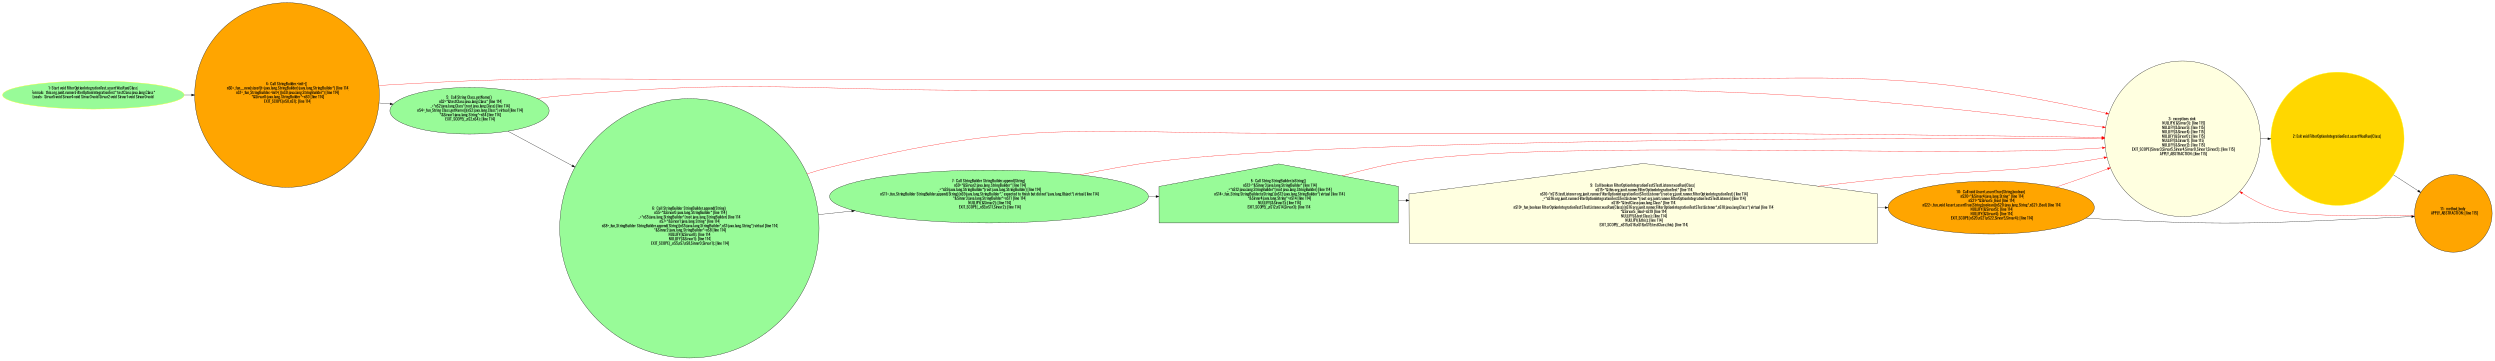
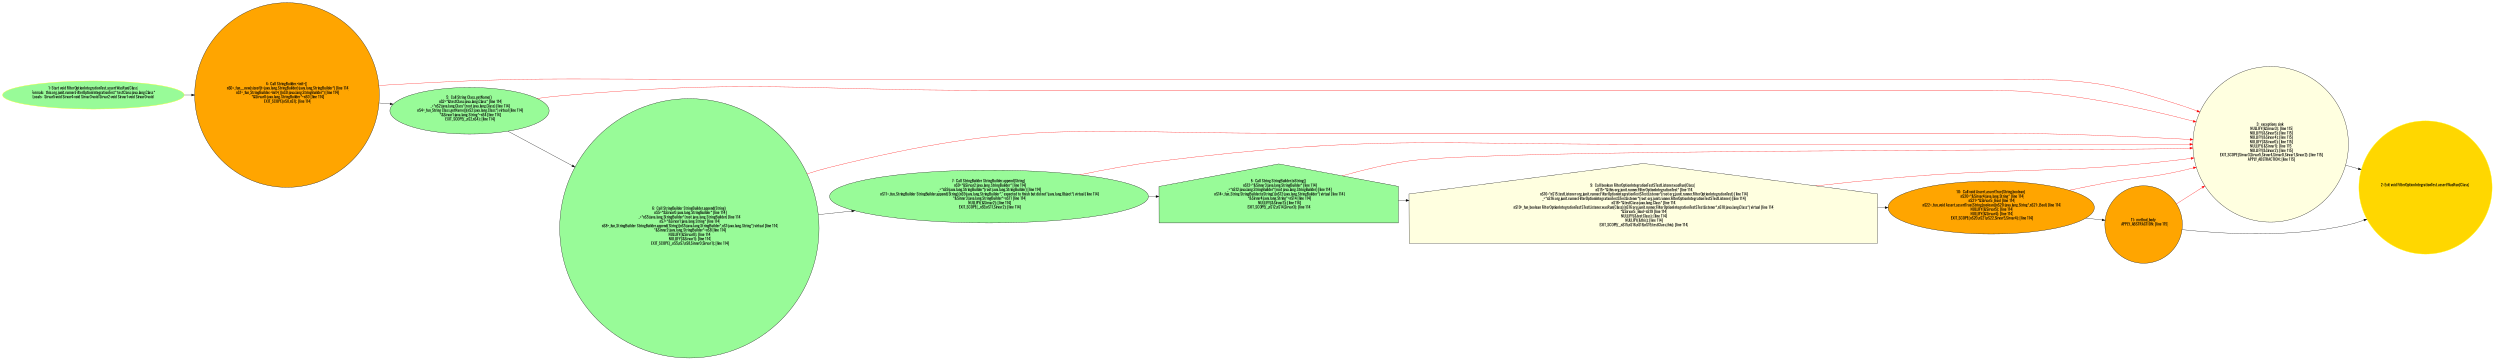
  digraph {
    rankdir=LR
    fontname=Oswald
    node [style=filled fillcolor=palegreen shape=circle fontname=Oswald]
    edge [fontname=Oswald]
    n1 [color=yellow label="1: Start void FilterOptionIntegrationTest.assertWasRun(Class)\nFormals:  this:org.junit.runner.FilterOptionIntegrationTest* testClass:java.lang.Class*\nLocals:  $irvar5:void $irvar4:void $irvar3:void $irvar2:void $irvar1:void $irvar0:void \n  " shape=ellipse]
    n2 [label="4:  Call StringBuilder.<init>() \n   n$0=_fun___new(sizeof(t=java.lang.StringBuilder):java.lang.StringBuilder*) [line 114]\n  n$1=_fun_StringBuilder.<init>()(n$0:java.lang.StringBuilder*) [line 114]\n  *&$irvar0:java.lang.StringBuilder*=n$0 [line 114]\n  EXIT_SCOPE(n$0,n$1); [line 114]\n " fillcolor=orange]
    n3 [label="3:  exceptions sink \n   NULLIFY(&$irvar3); [line 115]\n  NULLIFY(&$irvar5); [line 115]\n  NULLIFY(&$irvar4); [line 115]\n  NULLIFY(&$irvar0); [line 115]\n  NULLIFY(&$irvar1); [line 115]\n  NULLIFY(&$irvar2); [line 115]\n  EXIT_SCOPE($irvar3,$irvar5,$irvar4,$irvar0,$irvar1,$irvar2); [line 115]\n  APPLY_ABSTRACTION; [line 115]\n " fillcolor=lightyellow]
    n4 [label="5:  Call String Class.getName() \n   n$2=*&testClass:java.lang.Class* [line 114]\n  _=*n$2:java.lang.Class*(root java.lang.Class) [line 114]\n  n$4=_fun_String Class.getName()(n$2:java.lang.Class*) virtual [line 114]\n  *&$irvar1:java.lang.String*=n$4 [line 114]\n  EXIT_SCOPE(_,n$2,n$4); [line 114]\n " shape=ellipse]
    n5 [color=yellow label="2: Exit void FilterOptionIntegrationTest.assertWasRun(Class) \n  " fillcolor=gold]
    n6 [label="6:  Call StringBuilder StringBuilder.append(String) \n   n$5=*&$irvar0:java.lang.StringBuilder* [line 114]\n  _=*n$5:java.lang.StringBuilder*(root java.lang.StringBuilder) [line 114]\n  n$7=*&$irvar1:java.lang.String* [line 114]\n  n$8=_fun_StringBuilder StringBuilder.append(String)(n$5:java.lang.StringBuilder*,n$7:java.lang.String*) virtual [line 114]\n  *&$irvar2:java.lang.StringBuilder*=n$8 [line 114]\n  NULLIFY(&$irvar0); [line 114]\n  NULLIFY(&$irvar1); [line 114]\n  EXIT_SCOPE(_,n$5,n$7,n$8,$irvar0,$irvar1); [line 114]\n "]
    n7 [label="7:  Call StringBuilder StringBuilder.append(String) \n   n$9=*&$irvar2:java.lang.StringBuilder* [line 114]\n  _=*n$9:java.lang.StringBuilder*(root java.lang.StringBuilder) [line 114]\n  n$11=_fun_StringBuilder StringBuilder.append(String)(n$9:java.lang.StringBuilder*,\" expected to finish but did not\":java.lang.Object*) virtual [line 114]\n  *&$irvar3:java.lang.StringBuilder*=n$11 [line 114]\n  NULLIFY(&$irvar2); [line 114]\n  EXIT_SCOPE(_,n$9,n$11,$irvar2); [line 114]\n " shape=ellipse]
    n8 [label="8:  Call String StringBuilder.toString() \n   n$12=*&$irvar3:java.lang.StringBuilder* [line 114]\n  _=*n$12:java.lang.StringBuilder*(root java.lang.StringBuilder) [line 114]\n  n$14=_fun_String StringBuilder.toString()(n$12:java.lang.StringBuilder*) virtual [line 114]\n  *&$irvar4:java.lang.String*=n$14 [line 114]\n  NULLIFY(&$irvar3); [line 114]\n  EXIT_SCOPE(_,n$12,n$14,$irvar3); [line 114]\n " shape=house]
    n9 [label="9:  Call boolean FilterOptionIntegrationTest$TestListener.wasRun(Class) \n   n$15=*&this:org.junit.runner.FilterOptionIntegrationTest* [line 114]\n  n$16=*n$15.testListener:org.junit.runner.FilterOptionIntegrationTest$TestListener*(root org.junit.runner.FilterOptionIntegrationTest) [line 114]\n  _=*n$16:org.junit.runner.FilterOptionIntegrationTest$TestListener*(root org.junit.runner.FilterOptionIntegrationTest$TestListener) [line 114]\n  n$18=*&testClass:java.lang.Class* [line 114]\n  n$19=_fun_boolean FilterOptionIntegrationTest$TestListener.wasRun(Class)(n$16:org.junit.runner.FilterOptionIntegrationTest$TestListener*,n$18:java.lang.Class*) virtual [line 114]\n  *&$irvar5:_Bool=n$19 [line 114]\n  NULLIFY(&testClass); [line 114]\n  NULLIFY(&this); [line 114]\n  EXIT_SCOPE(_,n$15,n$16,n$18,n$19,testClass,this); [line 114]\n " shape=house fillcolor=lightyellow]
    n10 [label="10:  Call void Assert.assertTrue(String,boolean) \n   n$20=*&$irvar4:java.lang.String* [line 114]\n  n$21=*&$irvar5:_Bool [line 114]\n  n$22=_fun_void Assert.assertTrue(String,boolean)(n$20:java.lang.String*,n$21:_Bool) [line 114]\n  NULLIFY(&$irvar5); [line 114]\n  NULLIFY(&$irvar4); [line 114]\n  EXIT_SCOPE(n$20,n$21,n$22,$irvar5,$irvar4); [line 114]\n " shape=ellipse fillcolor=orange]
    n11 [label="11:  method_body \n   APPLY_ABSTRACTION; [line 115]\n " fillcolor=orange]
    n1 -> n2
    n2 -> n3 [color=red]
    n2 -> n4
    n3 -> n5
    n4 -> n3 [color=red]
    n4 -> n6
    n6 -> n3 [color=red]
    n6 -> n7
    n7 -> n3 [color=red]
    n7 -> n8
    n8 -> n3 [color=red]
    n8 -> n9
    n9 -> n3 [color=red]
    n9 -> n10
    n10 -> n3 [color=red]
    n10 -> n11
    n11 -> n3 [color=red]
-   n5 -> n11
+   n11 -> n5
  }
